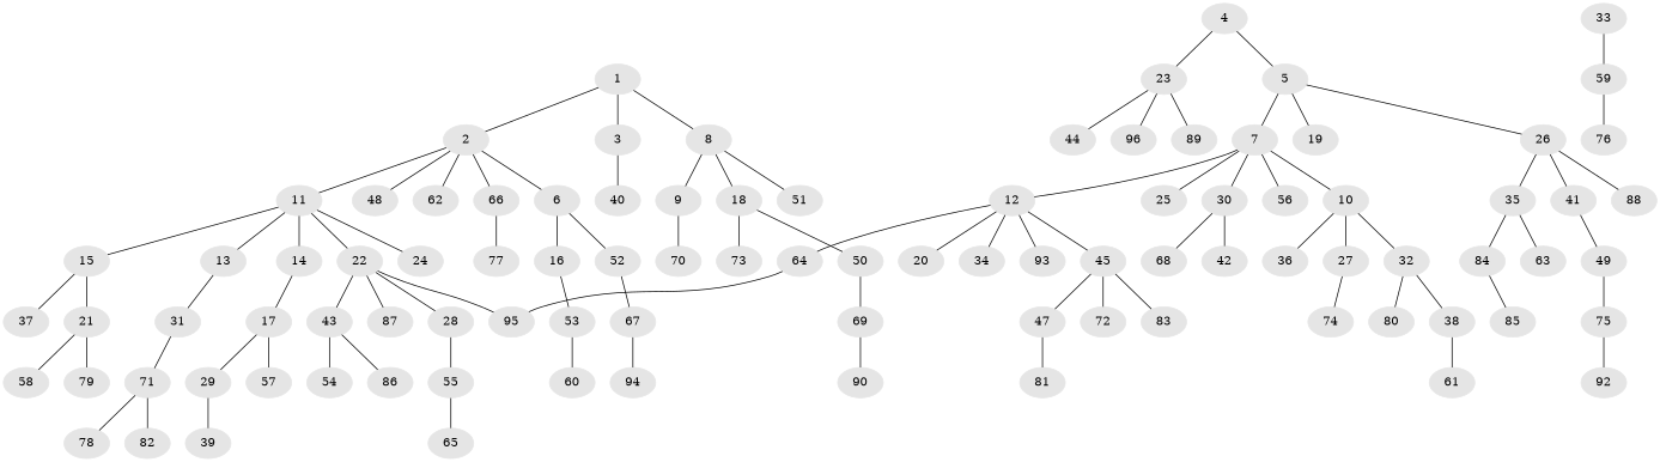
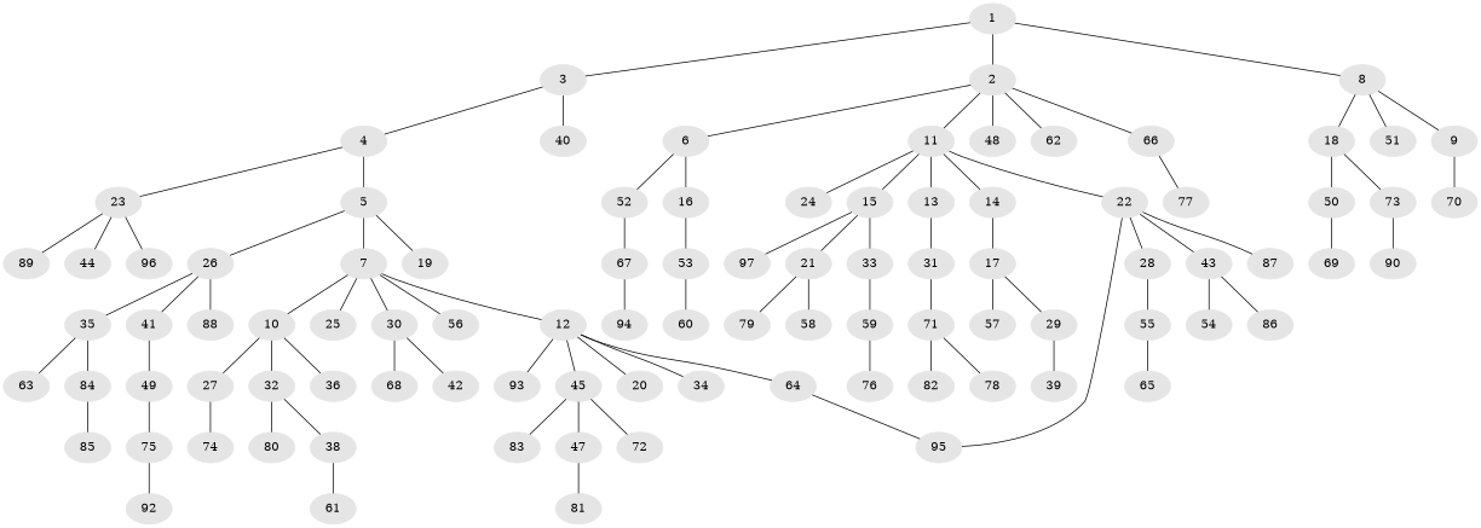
  graph {
    node [color=gray90 style=filled]
    1
    2
    3
    8
    6
    11
    48
    62
    66
    4
    40
    9
    18
    51
    16
    52
    13
    14
    22
    24
    15
    77
    5
    23
    7
    19
    26
    44
    n29 [label=96]
    89
    10
    12
    25
    30
    56
    35
    41
    88
    53
    67
    27
    32
    36
    20
    34
    45
    64
    93
    42
    68
    70
    50
    73
    74
    38
    80
    31
    17
    28
    43
    87
    n62 [label=95]
    47
    72
    83
    71
    21
    33
-   37
+   37 [label=97]
    29
    57
    58
    79
    59
    60
    39
    69
    55
    54
    86
    63
    84
    49
    65
    78
    82
    61
    76
    85
    75
    81
    92
    90
    94
    1 -- 2
    1 -- 3
    1 -- 8
    2 -- 6
    2 -- 11
    2 -- 48
    2 -- 62
    2 -- 66
+   3 -- 4
    3 -- 40
    8 -- 9
    8 -- 18
    8 -- 51
    6 -- 16
    6 -- 52
    11 -- 13
    11 -- 14
    11 -- 22
    11 -- 24
    11 -- 15
    66 -- 77
    4 -- 5
    4 -- 23
    9 -- 70
    18 -- 50
    18 -- 73
    16 -- 53
    52 -- 67
    13 -- 31
    14 -- 17
    22 -- 28
    22 -- 43
    22 -- 87
    22 -- n62
    15 -- 21
+   15 -- 33
    15 -- 37
    5 -- 7
    5 -- 19
    5 -- 26
    23 -- 44
    23 -- n29
    23 -- 89
    7 -- 10
    7 -- 12
    7 -- 25
    7 -- 30
    7 -- 56
    26 -- 35
    26 -- 41
    26 -- 88
    10 -- 27
    10 -- 32
    10 -- 36
    12 -- 20
    12 -- 34
    12 -- 45
    12 -- 64
    12 -- 93
    30 -- 42
    30 -- 68
    35 -- 63
    35 -- 84
    41 -- 49
    53 -- 60
    67 -- 94
    27 -- 74
    32 -- 38
    32 -- 80
    45 -- 47
    45 -- 72
    45 -- 83
    64 -- n62
    50 -- 69
    38 -- 61
    31 -- 71
    17 -- 29
    17 -- 57
    28 -- 55
    43 -- 54
    43 -- 86
    47 -- 81
    71 -- 78
    71 -- 82
    21 -- 58
    21 -- 79
    33 -- 59
    29 -- 39
    59 -- 76
-   69 -- 90
+   73 -- 90
    55 -- 65
    84 -- 85
    49 -- 75
    75 -- 92
  }
